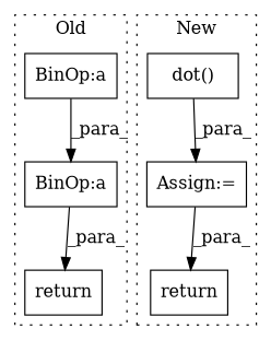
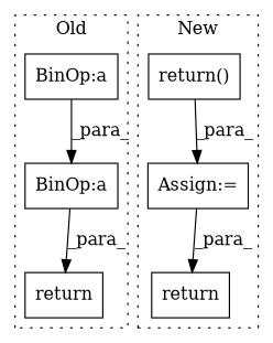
  digraph {
    node [a=93 l=7 s=1154 shape=box]
    n1 [label=return s=1177]
    n2 [a=82 l=1 label="BinOp:a"]
    n3 [a=82 l=8 label="BinOp:a"]
-   n4 [a=75 l="6,1" label="dot()" s="2372,2394"]
+   n4 [a=75 l="6,1" label="return()" s="2372,2394"]
    n5 [label=return s=2404]
    n6 [a=68 l=3 label="Assign:=" s=2369]
    subgraph cluster_1 {
      label=Old
      style=dotted
      n1
      n2
      n3
    }
    subgraph cluster_2 {
      label=New
      style=dotted
      n4
      n5
      n6
    }
    n2 -> n3 [label=_para_]
    n3 -> n1 [label=_para_]
    n4 -> n6 [label=_para_]
    n6 -> n5 [label=_para_]
  }
